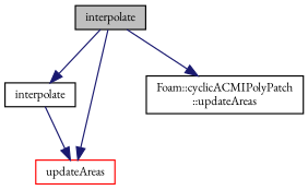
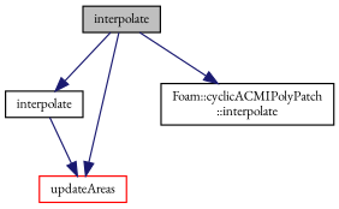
  digraph {
    rankdir=TB
    fontname="EB Garamond"
    node [color=black fontname="EB Garamond" fontsize=10 shape=record]
    edge [color=midnightblue fontname="EB Garamond" fontsize=10 labelfontname=Helvetica labelfontsize=10 style=solid]
    n1 [fillcolor=grey75 fontcolor=black height=0.2 label=interpolate style=filled width=0.4]
    n2 [height=0.2 label=interpolate width=0.4]
    n3 [color=red height=0.2 label=updateAreas width=0.4]
-   n4 [height=0.2 label="Foam::cyclicACMIPolyPatch\l::updateAreas" width=0.4]
+   n4 [height=0.2 label="Foam::cyclicACMIPolyPatch\l::interpolate" width=0.4]
    n1 -> n2
    n1 -> n3
    n1 -> n4
    n2 -> n3
  }
